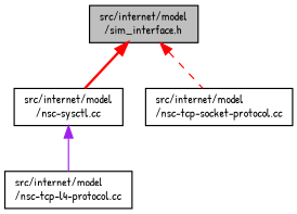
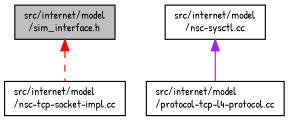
  digraph {
    fontname="Patrick Hand"
    node [color=black fillcolor=white fontname="Patrick Hand" fontsize=10 shape=record style=filled]
    edge [color=red dir=back fontname="Patrick Hand" fontsize=10 labelfontname=Helvetica labelfontsize=10]
    n1 [fillcolor=grey75 fontcolor=black height=0.2 label="src/internet/model\l/sim_interface.h" width=0.4]
    n2 [height=0.2 label="src/internet/model\l/nsc-sysctl.cc" width=0.4]
-   n3 [height=0.2 label="src/internet/model\l/nsc-tcp-socket-protocol.cc" width=0.4]
-   n4 [height=0.2 label="src/internet/model\l/nsc-tcp-l4-protocol.cc" width=0.4]
-   n1 -> n2 [style=bold]
+   n3 [height=0.2 label="src/internet/model\l/nsc-tcp-socket-impl.cc" width=0.4]
+   n4 [height=0.2 label="src/internet/model\l/protocol-tcp-l4-protocol.cc" width=0.4]
    n1 -> n3 [style=dashed]
    n2 -> n4 [color=purple style=solid]
  }
